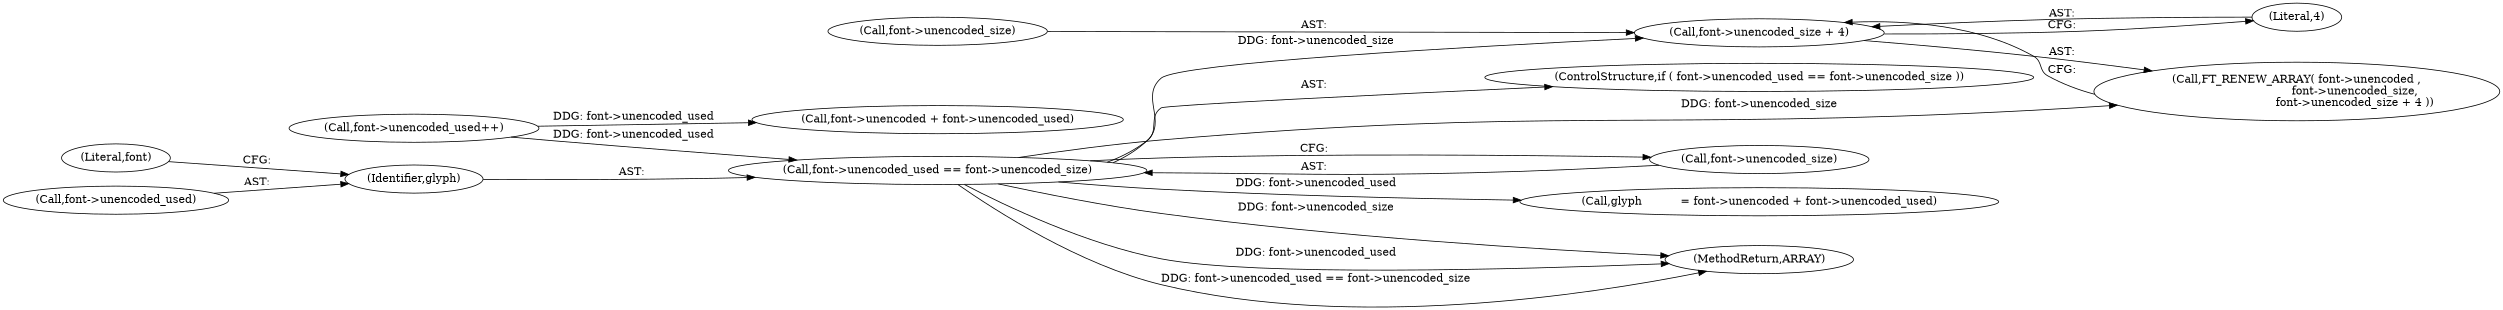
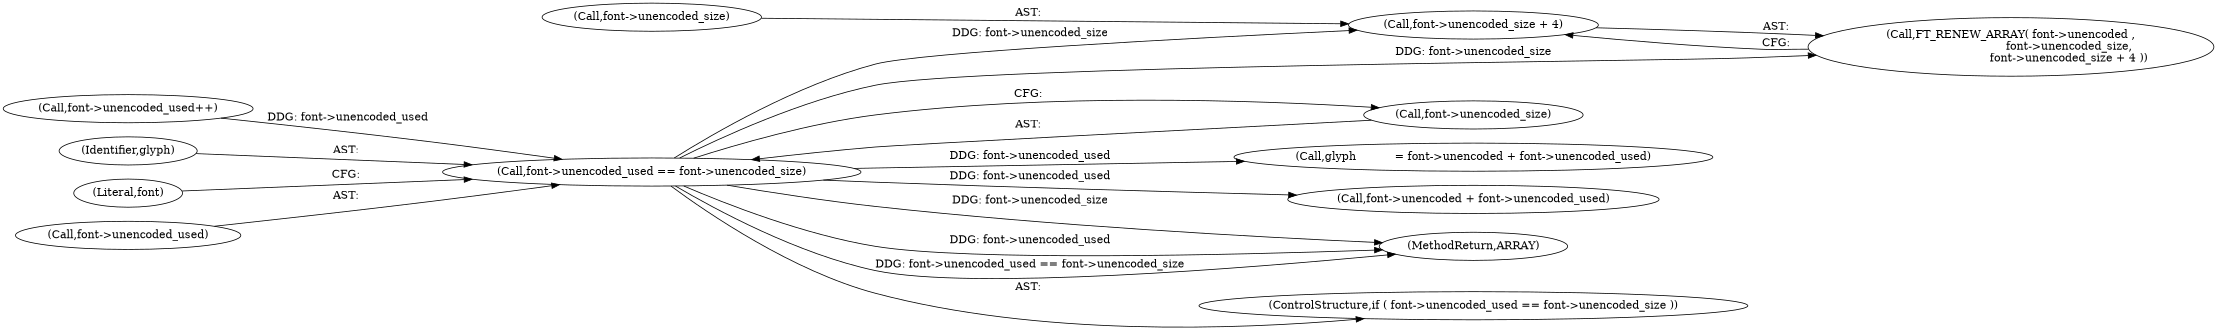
  digraph {
    rankdir=LR
    n1 [label="(Call,font->unencoded_size + 4)"]
    n2 [label="(Call,FT_RENEW_ARRAY( font->unencoded ,\n                                 font->unencoded_size,\n                                 font->unencoded_size + 4 ))"]
-   n3 [label="(Literal,4)"]
    n4 [label="(Call,font->unencoded_used == font->unencoded_size)"]
    n5 [label="(Call,font->unencoded_size)"]
    n6 [label="(Call,glyph           = font->unencoded + font->unencoded_used)"]
    n7 [label="(Call,font->unencoded + font->unencoded_used)"]
    n8 [label="(MethodReturn,ARRAY)"]
    n9 [label="(ControlStructure,if ( font->unencoded_used == font->unencoded_size ))"]
    n10 [label="(Call,font->unencoded_used++)"]
    n11 [label="(Identifier,glyph)"]
    n12 [label="(Literal,font)"]
    n13 [label="(Call,font->unencoded_size)"]
    n14 [label="(Call,font->unencoded_used)"]
    n1 -> n2 [label="AST: "]
-   n1 -> n3 [label="CFG: "]
    n2 -> n1 [label="CFG: "]
-   n3 -> n1 [label="AST: "]
    n4 -> n1 [label="DDG: font->unencoded_size"]
    n4 -> n2 [label="DDG: font->unencoded_size"]
    n4 -> n5 [label="CFG: "]
    n4 -> n6 [label="DDG: font->unencoded_used"]
-   n10 -> n7 [label="DDG: font->unencoded_used"]
+   n4 -> n7 [label="DDG: font->unencoded_used"]
    n4 -> n8 [label="DDG: font->unencoded_size"]
    n4 -> n8 [label="DDG: font->unencoded_used"]
    n4 -> n8 [label="DDG: font->unencoded_used == font->unencoded_size"]
    n4 -> n9 [label="AST: "]
    n5 -> n4 [label="AST: "]
    n10 -> n4 [label="DDG: font->unencoded_used"]
    n11 -> n4 [label="AST: "]
-   n12 -> n11 [label="CFG: "]
+   n12 -> n4 [label="CFG: "]
    n13 -> n1 [label="AST: "]
-   n14 -> n11 [label="AST: "]
+   n14 -> n4 [label="AST: "]
  }
